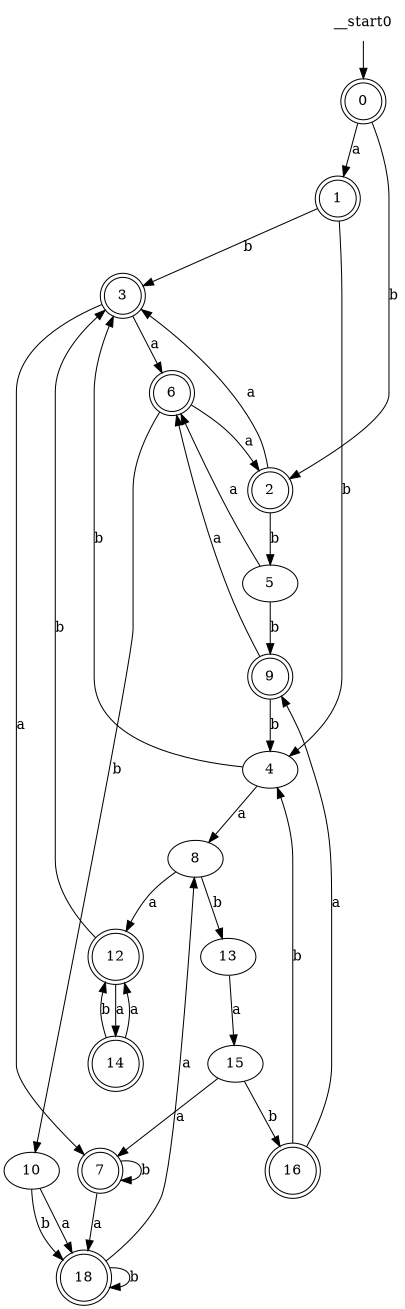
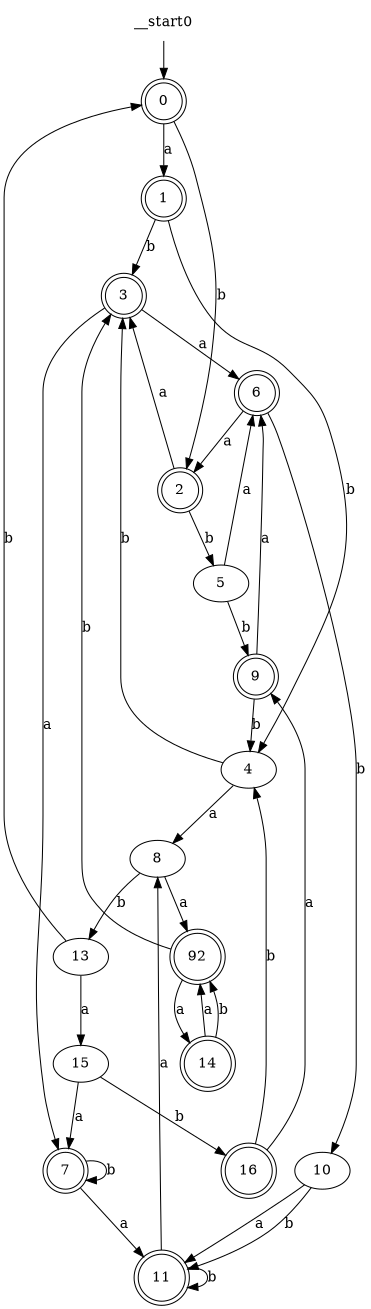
  digraph {
    node [shape=doublecircle]
    __start0 [shape=none]
    0
    1
    2
    3
    4 [shape=""]
    5 [shape=""]
    6
    7
    8 [shape=""]
    9
    10 [shape=""]
-   11 [label=18]
-   12
+   11
+   12 [label=92]
    13 [shape=""]
    14
    15 [shape=""]
    16
    __start0 -> 0
    0 -> 1 [label=a]
    0 -> 2 [label=b]
    1 -> 3 [label=b]
    1 -> 4 [label=b]
    2 -> 3 [label=a]
    2 -> 5 [label=b]
    3 -> 6 [label=a]
    3 -> 7 [label=a]
    4 -> 3 [label=b]
    4 -> 8 [label=a]
    5 -> 6 [label=a]
    5 -> 9 [label=b]
    6 -> 2 [label=a]
    6 -> 10 [label=b]
    7 -> 7 [label=b]
    7 -> 11 [label=a]
    8 -> 12 [label=a]
    8 -> 13 [label=b]
    9 -> 4 [label=b]
    9 -> 6 [label=a]
    10 -> 11 [label=a]
    10 -> 11 [label=b]
    11 -> 8 [label=a]
    11 -> 11 [label=b]
    12 -> 3 [label=b]
    12 -> 14 [label=a]
+   13 -> 0 [label=b]
    13 -> 15 [label=a]
    14 -> 12 [label=a]
    14 -> 12 [label=b]
    15 -> 7 [label=a]
    15 -> 16 [label=b]
    16 -> 4 [label=b]
    16 -> 9 [label=a]
  }
